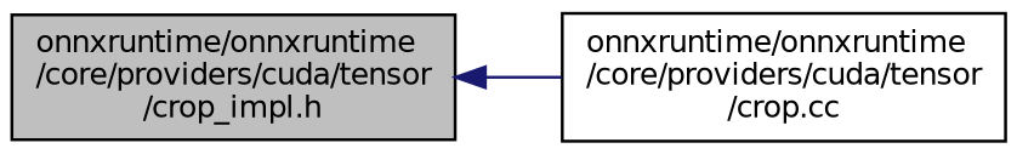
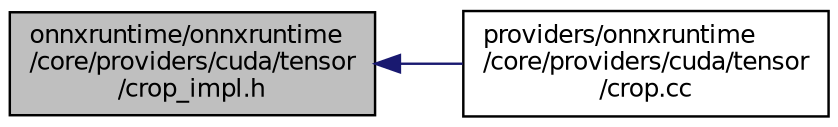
  digraph {
    rankdir=LR
    node [color=black fontname=Helvetica fontsize=10 shape=record style=filled]
    n1 [fillcolor=grey75 fontcolor=black height=0.2 label="onnxruntime/onnxruntime\l/core/providers/cuda/tensor\l/crop_impl.h" width=0.4]
-   n2 [fillcolor=white height=0.2 label="onnxruntime/onnxruntime\l/core/providers/cuda/tensor\l/crop.cc" width=0.4]
+   n2 [fillcolor=white height=0.2 label="providers/onnxruntime\l/core/providers/cuda/tensor\l/crop.cc" width=0.4]
    n1 -> n2 [color=midnightblue dir=back fontname=Helvetica fontsize=10 labelfontname=Helvetica labelfontsize=10 style=solid]
  }
